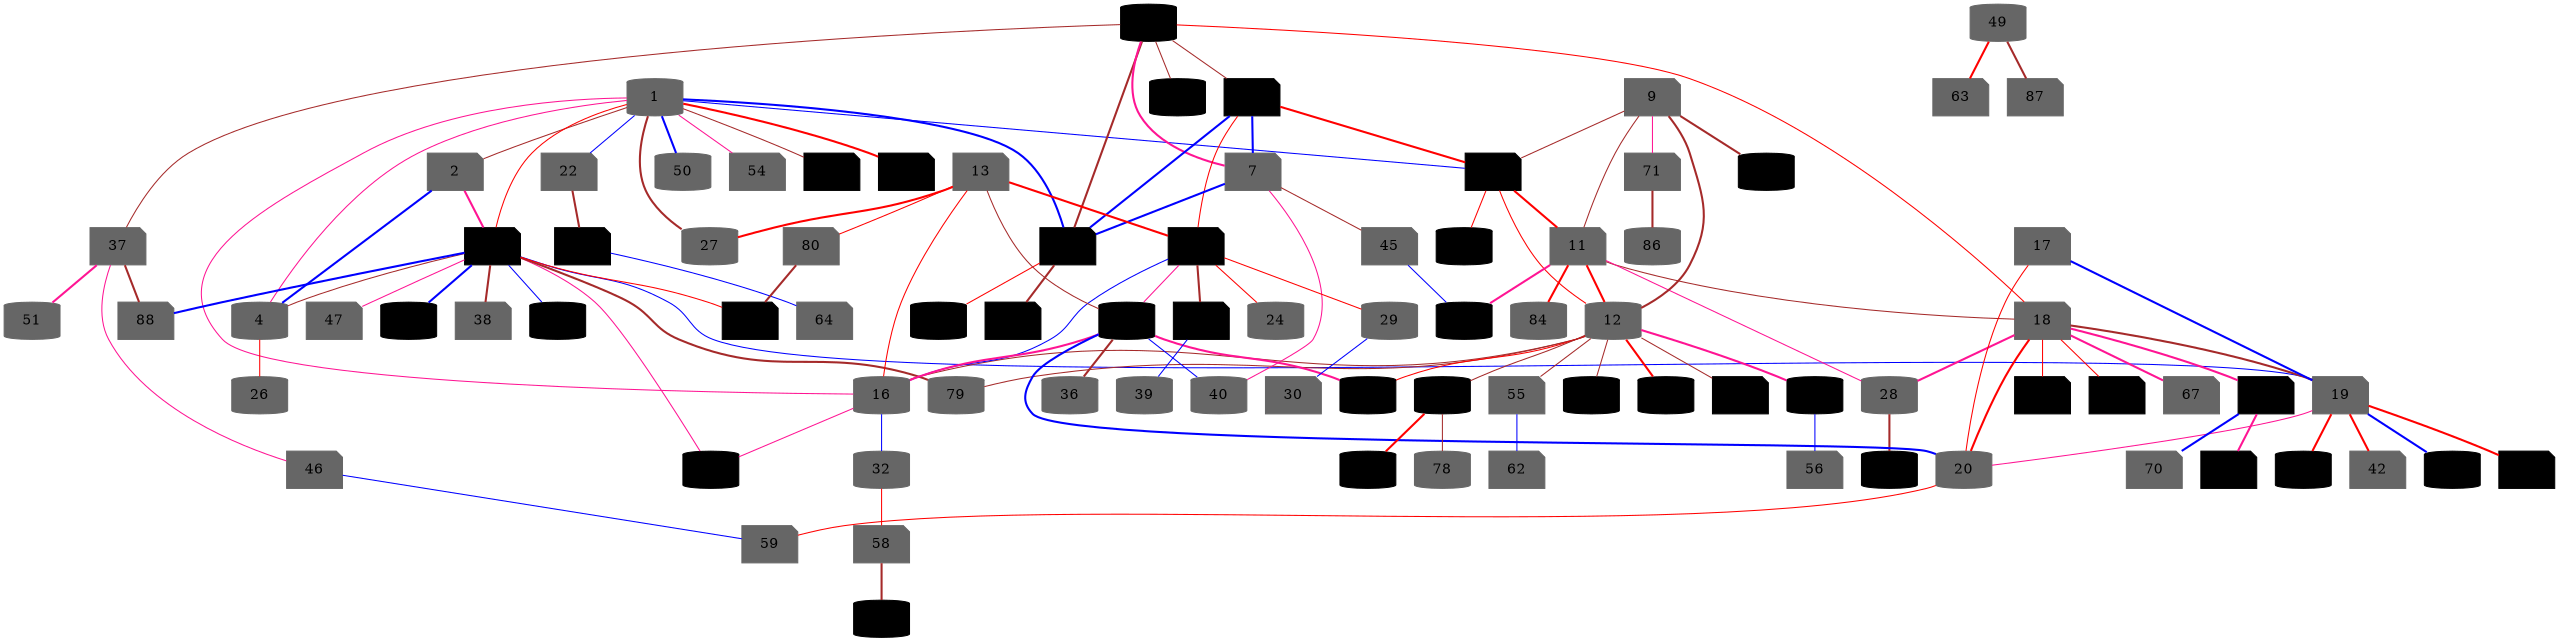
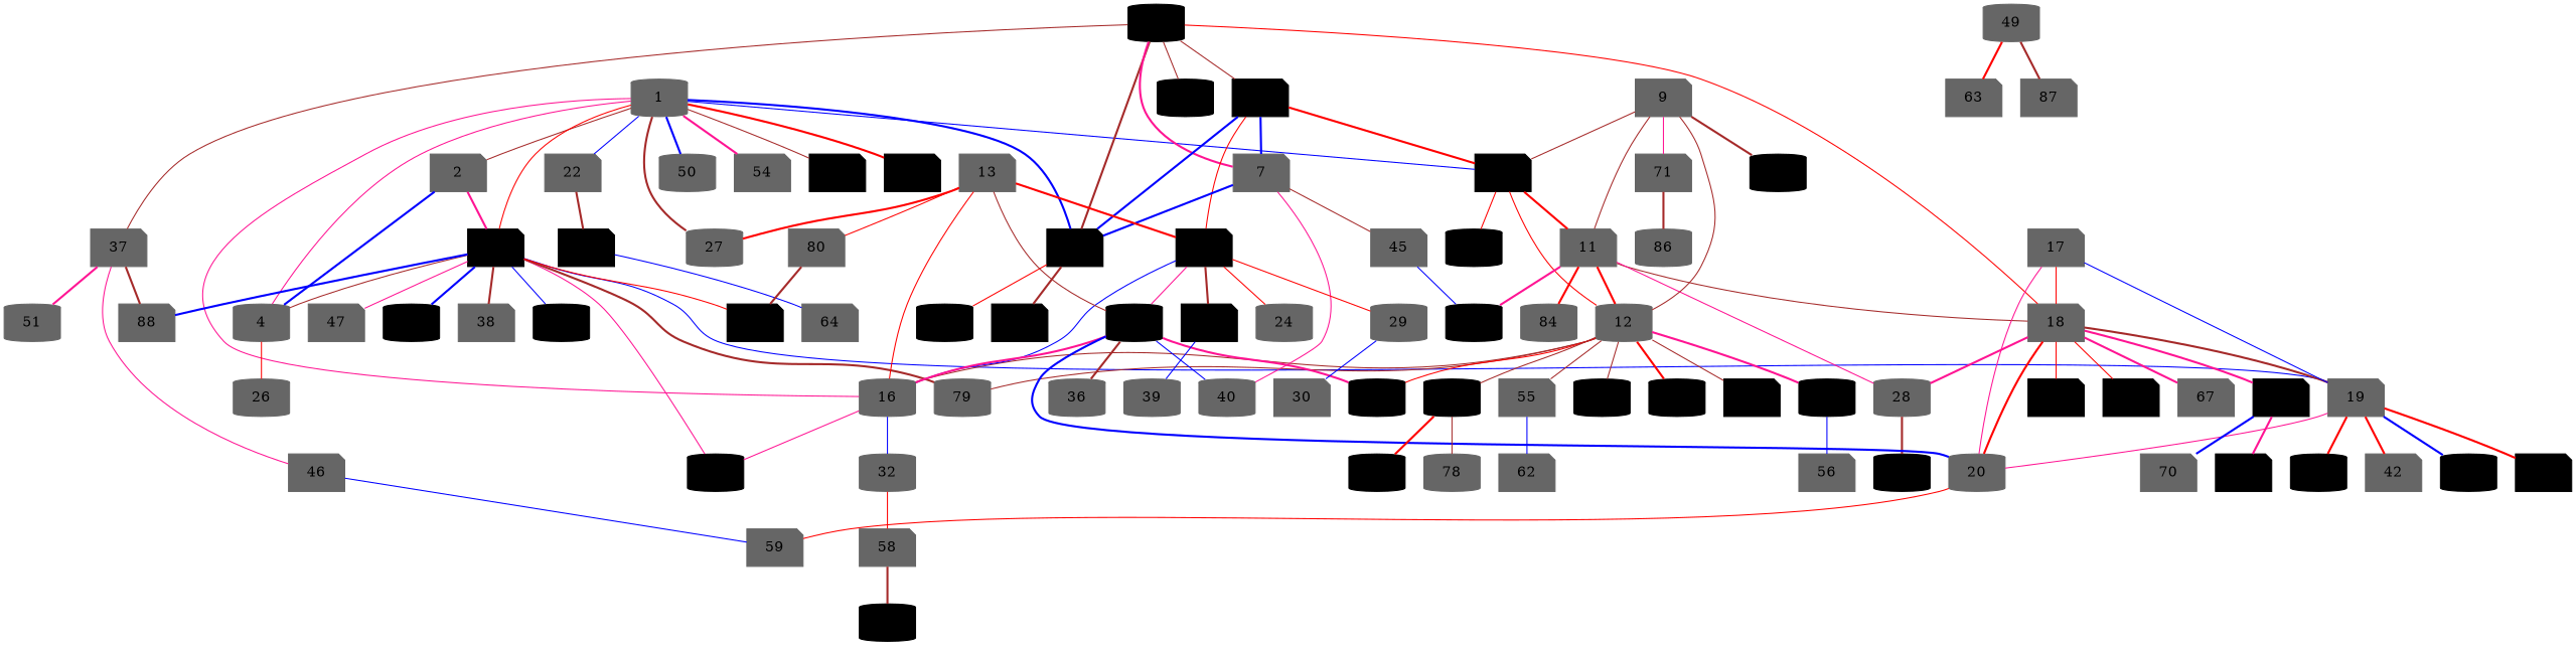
  graph {
    node [color=gray40 shape=note style=filled]
    edge [color=brown style=solid]
    1 [shape=cylinder]
    2
    3 [color=black]
    4 [shape=cylinder]
    8 [color=black]
    10 [color=black]
    16 [shape=cylinder]
    22
    27 [shape=cylinder]
    50 [shape=cylinder]
    54
    72 [color=black]
    75 [color=black]
    19
    25 [color=black shape=cylinder]
    34 [color=black shape=cylinder]
    38
    43 [color=black shape=cylinder]
    47
    79 [shape=cylinder]
    83 [color=black]
    88
    26 [shape=cylinder]
    76 [color=black shape=cylinder]
    77 [color=black]
    11
    12 [shape=cylinder]
    57 [color=black shape=cylinder]
    32 [shape=cylinder]
    52 [color=black]
    20 [shape=cylinder]
    42
    44 [color=black shape=cylinder]
    73 [color=black]
    89 [color=black shape=cylinder]
    5 [color=black shape=cylinder]
    6 [color=black]
    7
    18
    37
    85 [color=black shape=cylinder]
    14 [color=black]
    40 [shape=cylinder]
    45
    28 [shape=cylinder]
    31 [color=black]
    53 [color=black]
    61 [color=black]
    67
    46
    51 [shape=cylinder]
    15 [color=black shape=cylinder]
    23 [color=black]
    24 [shape=cylinder]
    29 [shape=cylinder]
    48 [color=black shape=cylinder]
    9
    21 [color=black shape=cylinder]
    71
    84 [shape=cylinder]
    33 [color=black shape=cylinder]
    35 [color=black shape=cylinder]
    41 [color=black shape=cylinder]
    55
    60 [color=black shape=cylinder]
    68 [color=black shape=cylinder]
    69 [color=black]
    65 [color=black shape=cylinder]
    86 [shape=cylinder]
    56
    66 [color=black shape=cylinder]
    78 [shape=cylinder]
    62
    13
    80
    36 [shape=cylinder]
    39 [shape=cylinder]
    30
    59
    58
    17
    70
    82 [color=black]
    49 [shape=cylinder]
    63
    87
    64
    74 [color=black shape=cylinder]
    1 -- 2
    1 -- 3 [color=red]
    1 -- 4 [color=deeppink]
    1 -- 8 [color=blue style=bold]
    1 -- 10 [color=blue]
    1 -- 16 [color=deeppink]
    1 -- 22 [color=blue]
    1 -- 27 [style=bold]
    1 -- 50 [color=blue style=bold]
-   1 -- 54 [color=deeppink]
+   1 -- 54 [color=deeppink style=bold]
    1 -- 72
    1 -- 75 [color=red style=bold]
    2 -- 3 [color=deeppink style=bold]
    2 -- 4 [color=blue style=bold]
    3 -- 4
    3 -- 19 [color=blue]
    3 -- 25 [color=deeppink]
    3 -- 34 [color=blue style=bold]
    3 -- 38 [style=bold]
    3 -- 43 [color=blue]
    3 -- 47 [color=deeppink]
    3 -- 79 [style=bold]
    3 -- 83 [color=red]
    3 -- 88 [color=blue style=bold]
    4 -- 26 [color=red]
    8 -- 76 [color=red]
    8 -- 77 [style=bold]
    10 -- 11 [color=red style=bold]
    10 -- 12 [color=red]
    10 -- 57 [color=red]
    16 -- 25 [color=deeppink]
    16 -- 32 [color=blue]
    22 -- 52 [style=bold]
    19 -- 20 [color=deeppink]
    19 -- 42 [color=red style=bold]
    19 -- 44 [color=blue style=bold]
    19 -- 73 [color=red style=bold]
    19 -- 89 [color=red style=bold]
    11 -- 12 [color=red style=bold]
    11 -- 18
    11 -- 28 [color=deeppink]
    11 -- 48 [color=deeppink style=bold]
    11 -- 84 [color=red style=bold]
    12 -- 16
    12 -- 79
    12 -- 33 [color=deeppink style=bold]
    12 -- 35 [color=red]
    12 -- 41
    12 -- 55
    12 -- 60
    12 -- 68 [color=red style=bold]
    12 -- 69
    32 -- 58 [color=red]
    52 -- 64 [color=blue]
    20 -- 59 [color=red]
    5 -- 8 [style=bold]
    5 -- 6
    5 -- 7 [color=deeppink style=bold]
    5 -- 18 [color=red]
    5 -- 37
    5 -- 85
    6 -- 8 [color=blue style=bold]
    6 -- 10 [color=red style=bold]
    6 -- 7 [color=blue style=bold]
    6 -- 14 [color=red]
    7 -- 8 [color=blue style=bold]
    7 -- 40 [color=deeppink]
    7 -- 45
    18 -- 19 [style=bold]
    18 -- 20 [color=red style=bold]
    18 -- 28 [color=deeppink style=bold]
    18 -- 31 [color=red]
    18 -- 53 [color=red]
    18 -- 61 [color=deeppink style=bold]
    18 -- 67 [color=deeppink style=bold]
    37 -- 88 [style=bold]
    37 -- 46 [color=deeppink]
    37 -- 51 [color=deeppink style=bold]
    14 -- 16 [color=blue]
    14 -- 15 [color=deeppink]
    14 -- 23 [style=bold]
    14 -- 24 [color=red]
    14 -- 29 [color=red]
    45 -- 48 [color=blue]
    28 -- 65 [style=bold]
    61 -- 70 [color=blue style=bold]
    61 -- 82 [color=deeppink style=bold]
    46 -- 59 [color=blue]
    15 -- 16 [color=deeppink style=bold]
    15 -- 20 [color=blue style=bold]
    15 -- 40 [color=blue]
    15 -- 35 [color=deeppink style=bold]
    15 -- 36 [style=bold]
    23 -- 39 [color=blue]
    29 -- 30 [color=blue]
    9 -- 10
    9 -- 11
-   9 -- 12 [style=bold]
+   9 -- 12
    9 -- 21 [style=bold]
    9 -- 71 [color=deeppink]
    71 -- 86 [style=bold]
    33 -- 56 [color=blue]
    41 -- 66 [color=red style=bold]
    41 -- 78
    55 -- 62 [color=blue]
    13 -- 16 [color=red]
    13 -- 27 [color=red style=bold]
    13 -- 14 [color=red style=bold]
    13 -- 15
    13 -- 80 [color=red]
    80 -- 83 [style=bold]
    58 -- 74 [style=bold]
-   17 -- 19 [color=blue style=bold]
-   17 -- 20 [color=red]
+   17 -- 19 [color=blue]
+   17 -- 20 [color=deeppink]
+   17 -- 18 [color=red]
    49 -- 63 [color=red style=bold]
    49 -- 87 [style=bold]
  }
